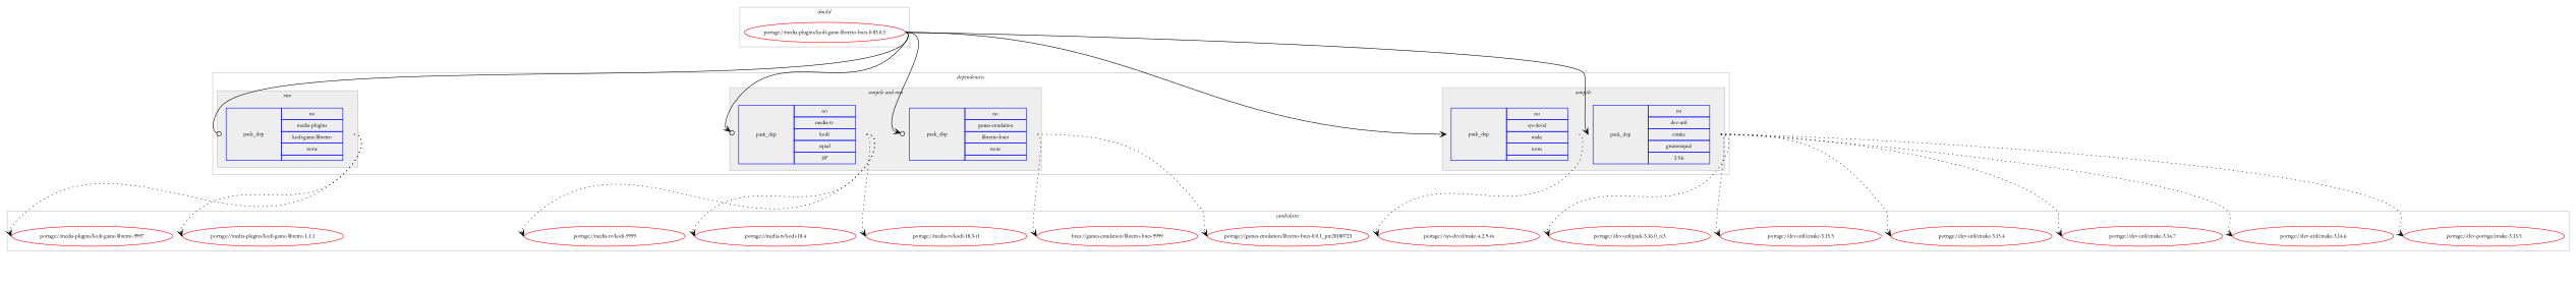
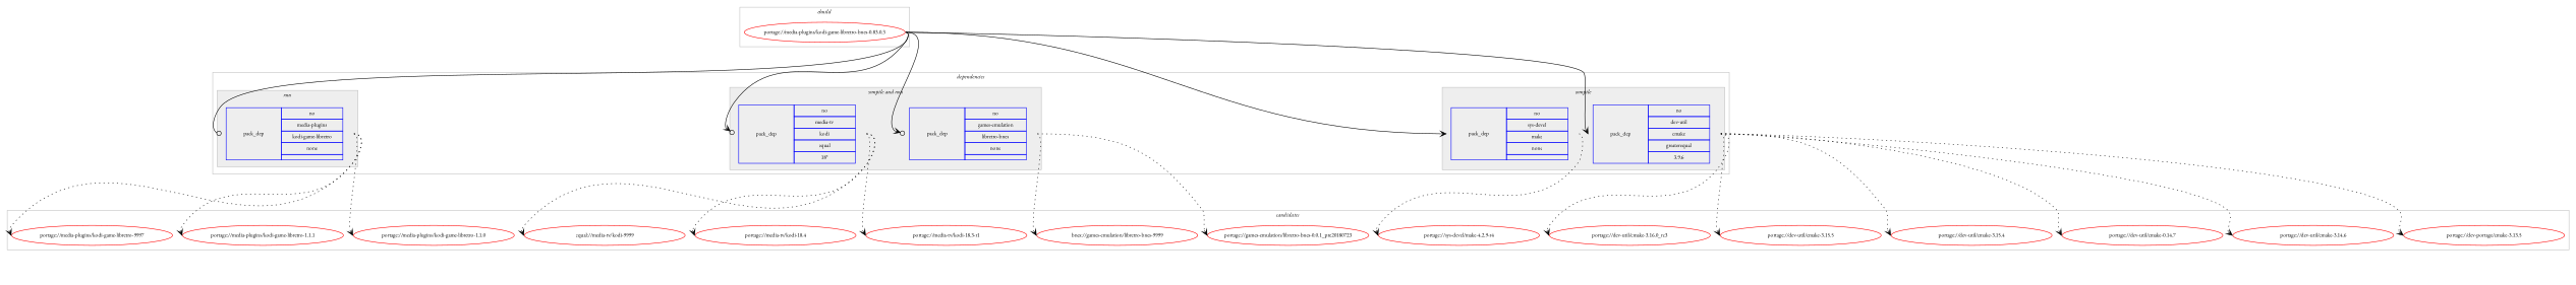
  digraph {
    compound=true
    concentrate=true
    fontname="EB Garamond"
    fontsize=10
    newrank=true
    rankdir=TB
    ranksep=1.5
    node [color=red fontname="EB Garamond" fontsize=10]
    edge [arrowhead=vee fontname="EB Garamond" headport=w style=dotted tailport=e weight=100]
    n1 [label="portage://media-plugins/kodi-game-libretro-bnes-0.83.0.3" width=4]
    n2 [color=blue label=<<TABLE BORDER="0" CELLBORDER="1" CELLSPACING="0" CELLPADDING="4" WIDTH="220"><TR><TD ROWSPAN="6" CELLPADDING="30">pack_dep</TD></TR><TR><TD WIDTH="110">no</TD></TR><TR><TD>dev-util</TD></TR><TR><TD>cmake</TD></TR><TR><TD>greaterequal</TD></TR><TR><TD>3.9.6</TD></TR></TABLE>> shape=none]
    n3 [color=blue label=<<TABLE BORDER="0" CELLBORDER="1" CELLSPACING="0" CELLPADDING="4" WIDTH="220"><TR><TD ROWSPAN="6" CELLPADDING="30">pack_dep</TD></TR><TR><TD WIDTH="110">no</TD></TR><TR><TD>sys-devel</TD></TR><TR><TD>make</TD></TR><TR><TD>none</TD></TR><TR><TD></TD></TR></TABLE>> shape=none]
    n4 [color=blue label=<<TABLE BORDER="0" CELLBORDER="1" CELLSPACING="0" CELLPADDING="4" WIDTH="220"><TR><TD ROWSPAN="6" CELLPADDING="30">pack_dep</TD></TR><TR><TD WIDTH="110">no</TD></TR><TR><TD>games-emulation</TD></TR><TR><TD>libretro-bnes</TD></TR><TR><TD>none</TD></TR><TR><TD></TD></TR></TABLE>> shape=none]
    n5 [color=blue label=<<TABLE BORDER="0" CELLBORDER="1" CELLSPACING="0" CELLPADDING="4" WIDTH="220"><TR><TD ROWSPAN="6" CELLPADDING="30">pack_dep</TD></TR><TR><TD WIDTH="110">no</TD></TR><TR><TD>media-tv</TD></TR><TR><TD>kodi</TD></TR><TR><TD>equal</TD></TR><TR><TD>18*</TD></TR></TABLE>> shape=none]
    n6 [color=blue label=<<TABLE BORDER="0" CELLBORDER="1" CELLSPACING="0" CELLPADDING="4" WIDTH="220"><TR><TD ROWSPAN="6" CELLPADDING="30">pack_dep</TD></TR><TR><TD WIDTH="110">no</TD></TR><TR><TD>media-plugins</TD></TR><TR><TD>kodi-game-libretro</TD></TR><TR><TD>none</TD></TR><TR><TD></TD></TR></TABLE>> shape=none]
    n7 [label="portage://dev-portage/cmake-3.13.5" width=4]
    n8 [label="portage://dev-util/cmake-3.14.6" width=4]
-   n9 [label="portage://dev-util/cmake-3.14.7" width=4]
+   n9 [label="portage://dev-util/cmake-0.14.7" width=4]
    n10 [label="portage://dev-util/cmake-3.15.4" width=4]
    n11 [label="portage://dev-util/cmake-3.15.5" width=4]
-   n12 [label="portage://dev-util/pack-3.16.0_rc3" width=4]
+   n12 [label="portage://dev-util/cmake-3.16.0_rc3" width=4]
    n13 [label="portage://sys-devel/make-4.2.9-r4" width=4]
    n14 [label="portage://games-emulation/libretro-bnes-0.0.1_pre20180723" width=4]
    n15 [label="bnes://games-emulation/libretro-bnes-9999" width=4]
    n16 [label="portage://media-tv/kodi-18.3-r1" width=4]
    n17 [label="portage://media-tv/kodi-18.4" width=4]
-   n18 [label="portage://media-tv/kodi-9999" width=4]
+   n18 [label="equal://media-tv/kodi-9999" width=4]
+   n19 [label="portage://media-plugins/kodi-game-libretro-1.1.0" width=4]
    n20 [label="portage://media-plugins/kodi-game-libretro-1.1.1" width=4]
    n21 [label="portage://media-plugins/kodi-game-libretro-9997" width=4]
    subgraph cluster_1 {
      color=gray
      label=<<i>ebuild</i>>
      rank=same
      n1
    }
    subgraph cluster_2 {
      color=gray
      label=<<i>dependencies</i>>
      subgraph cluster_3 {
        color=gray
        fillcolor="#eeeeee"
        label=<<i>compile</i>>
        style=filled
        subgraph sub_4 {
          color=gray
          fillcolor="#eeeeee"
          label=<<i>compile</i>>
          style=filled
          n2
        }
        subgraph sub_5 {
          color=gray
          fillcolor="#eeeeee"
          label=<<i>compile</i>>
          style=filled
          n3
        }
      }
      subgraph cluster_6 {
        color=gray
        fillcolor="#eeeeee"
        label=<<i>compile and run</i>>
        style=filled
        subgraph sub_7 {
          color=gray
          fillcolor="#eeeeee"
          label=<<i>compile and run</i>>
          style=filled
          n4
        }
        subgraph sub_8 {
          color=gray
          fillcolor="#eeeeee"
          label=<<i>compile and run</i>>
          style=filled
          n5
        }
      }
      subgraph cluster_9 {
        color=gray
        fillcolor="#eeeeee"
        label=<<i>run</i>>
        style=filled
        subgraph sub_10 {
          color=gray
          fillcolor="#eeeeee"
          label=<<i>run</i>>
          style=filled
          n6
        }
      }
    }
    subgraph cluster_11 {
      color=gray
      label=<<i>candidates</i>>
      rank=same
      subgraph sub_12 {
        color=black
        label=<<i>candidates</i>>
        nodesep=1
        rank=same
        n7
        n8
        n9
        n10
        n11
        n12
      }
      subgraph sub_13 {
        color=black
        label=<<i>candidates</i>>
        nodesep=1
        rank=same
        n13
      }
      subgraph sub_14 {
        color=black
        label=<<i>candidates</i>>
        nodesep=1
        rank=same
        n14
        n15
      }
      subgraph sub_15 {
        color=black
        label=<<i>candidates</i>>
        nodesep=1
        rank=same
        n16
        n17
        n18
      }
      subgraph sub_16 {
        color=black
        label=<<i>candidates</i>>
        nodesep=1
        rank=same
+       n19
        n20
        n21
      }
    }
    n1 -> n2 [style=solid weight=20]
    n1 -> n3 [style=solid weight=20]
    n1 -> n4 [arrowhead=odotvee style=solid weight=20]
    n1 -> n5 [arrowhead=odotvee style=solid weight=20]
    n1 -> n6 [arrowhead=odot style=solid weight=20]
    n2 -> n7
    n2 -> n8
    n2 -> n9
    n2 -> n10
    n2 -> n11
    n2 -> n12
    n3 -> n13
    n4 -> n14
    n4 -> n15
    n5 -> n16
    n5 -> n17
    n5 -> n18
+   n6 -> n19
    n6 -> n20
    n6 -> n21
  }
